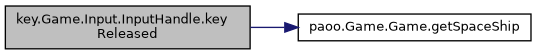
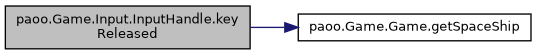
  digraph {
    rankdir=LR
    node [color=black fontname=Helvetica fontsize=10 shape=record style=filled]
-   n1 [fillcolor=grey75 fontcolor=black height=0.2 label="key.Game.Input.InputHandle.key\lReleased" width=0.4]
+   n1 [fillcolor=grey75 fontcolor=black height=0.2 label="paoo.Game.Input.InputHandle.key\lReleased" width=0.4]
    n2 [fillcolor=white height=0.2 label="paoo.Game.Game.getSpaceShip" width=0.4]
    n1 -> n2 [color=midnightblue fontname=Helvetica fontsize=10 labelfontname=Helvetica labelfontsize=10 style=solid]
  }
